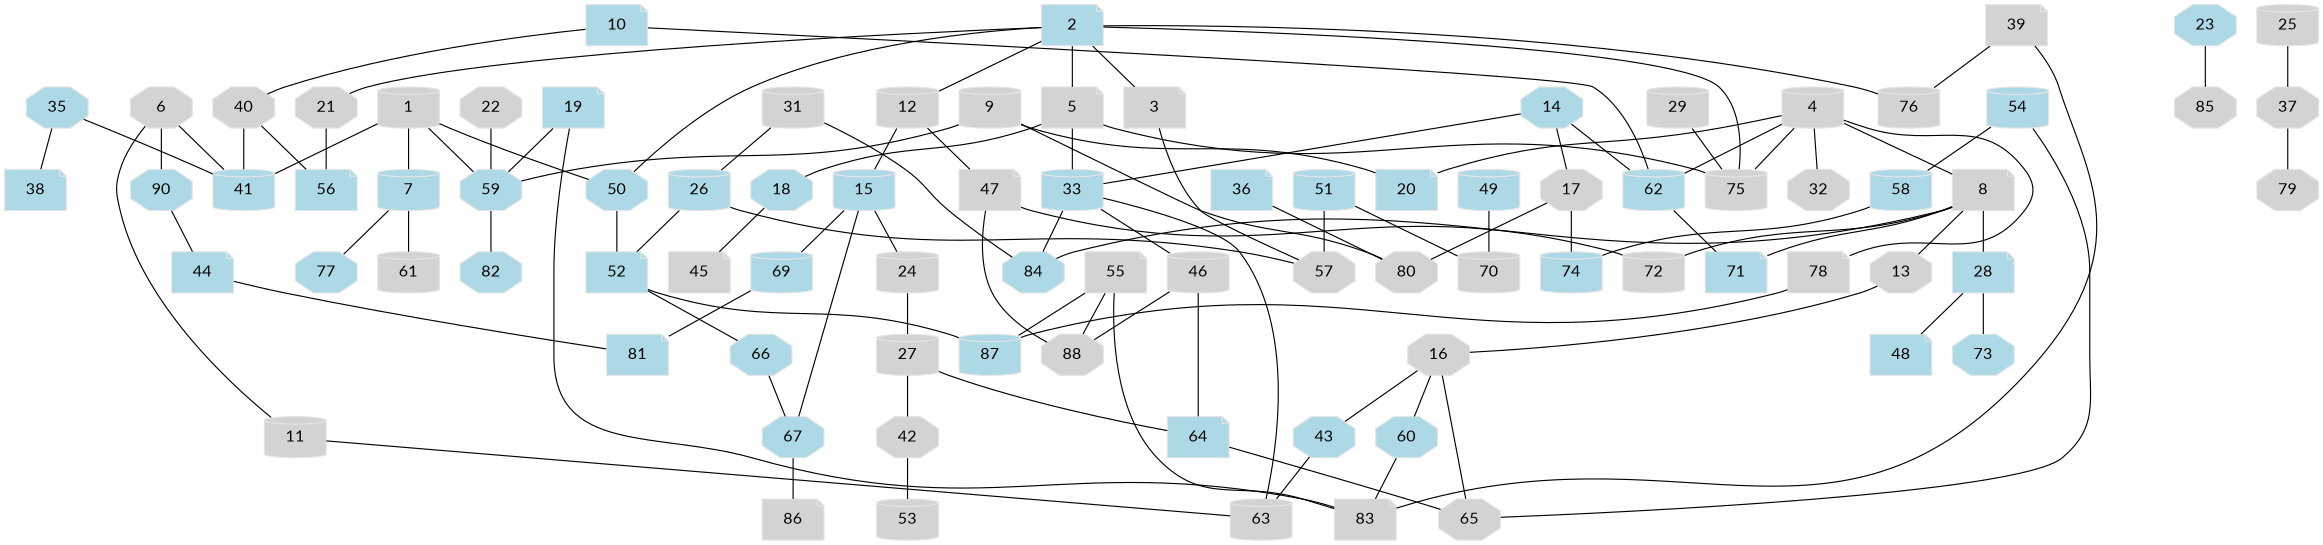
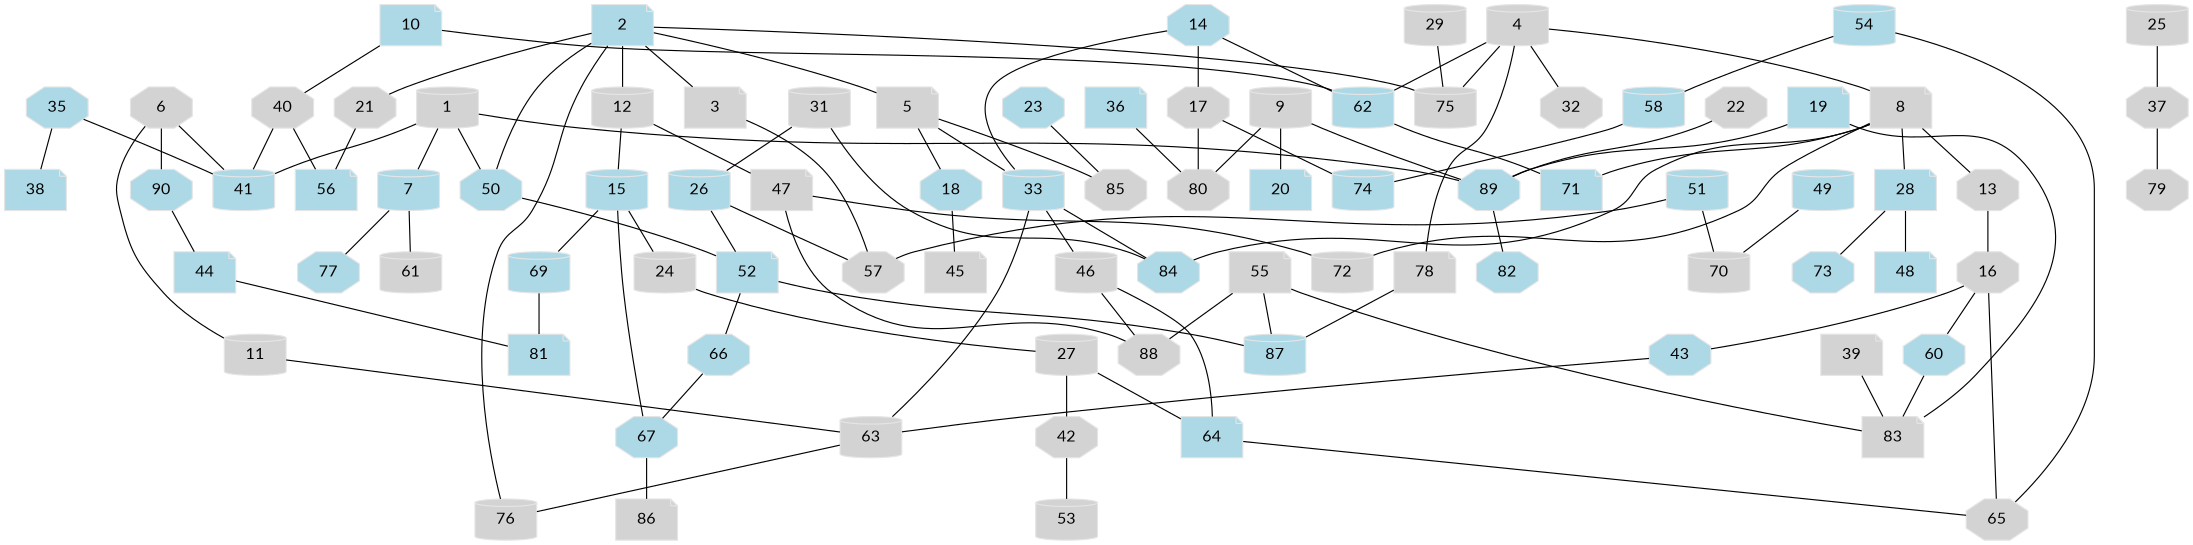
  graph {
    fontname=Lato
    node [color=gray90 fillcolor=lightgrey fontname=Lato shape=cylinder style=filled]
    edge [fontname=Lato weight=1.0]
    1
    7 [fillcolor=lightblue]
    41 [fillcolor=lightblue]
    50 [fillcolor=lightblue shape=octagon]
-   59 [fillcolor=lightblue shape=octagon]
+   59 [fillcolor=lightblue shape=octagon label=89]
    61
    77 [fillcolor=lightblue shape=octagon]
    52 [fillcolor=lightblue shape=note]
    82 [fillcolor=lightblue shape=octagon]
    2 [fillcolor=lightblue shape=note]
    3 [shape=note]
    5 [shape=note]
    12
    21 [shape=octagon]
    75
    76
    57 [shape=octagon]
    18 [fillcolor=lightblue shape=octagon]
    33 [fillcolor=lightblue]
    85 [shape=octagon]
    15 [fillcolor=lightblue]
    47 [shape=note]
    56 [fillcolor=lightblue shape=note]
    4
    8 [shape=note]
    20 [fillcolor=lightblue shape=note]
    32 [shape=octagon]
    62 [fillcolor=lightblue]
    78 [shape=note]
    13 [shape=octagon]
    28 [fillcolor=lightblue shape=note]
    71 [fillcolor=lightblue shape=note]
    72
    84 [fillcolor=lightblue shape=octagon]
    87 [fillcolor=lightblue]
    45 [shape=note]
    63
    46
    6 [shape=octagon]
    11
    n41 [fillcolor=lightblue label=90 shape=octagon]
    44 [fillcolor=lightblue shape=note]
    16 [shape=octagon]
    48 [fillcolor=lightblue shape=note]
    73 [fillcolor=lightblue shape=octagon]
    9
    80 [shape=octagon]
    10 [fillcolor=lightblue shape=note]
    40 [shape=octagon]
    24
    67 [fillcolor=lightblue shape=octagon]
    69 [fillcolor=lightblue]
    88 [shape=octagon]
    43 [fillcolor=lightblue shape=octagon]
    60 [fillcolor=lightblue shape=octagon]
    65 [shape=octagon]
    14 [fillcolor=lightblue shape=octagon]
    17 [shape=octagon]
    74 [fillcolor=lightblue]
    27
    25
    37 [shape=octagon]
    86 [shape=note]
    83 [shape=note]
    19 [fillcolor=lightblue shape=note]
    22 [shape=octagon]
    23 [fillcolor=lightblue shape=octagon]
    42 [shape=octagon]
    64 [fillcolor=lightblue shape=note]
    79 [shape=octagon]
    26 [fillcolor=lightblue]
    66 [fillcolor=lightblue shape=octagon]
    53
    29
    81 [fillcolor=lightblue shape=note]
    31
    35 [fillcolor=lightblue shape=octagon]
    38 [fillcolor=lightblue shape=note]
    36 [fillcolor=lightblue shape=note]
    39 [shape=note]
    49 [fillcolor=lightblue]
    70
    51 [fillcolor=lightblue]
    54 [fillcolor=lightblue]
    58 [fillcolor=lightblue]
    55 [shape=note]
    1 -- 7
    1 -- 41
    1 -- 50
    1 -- 59
    7 -- 61
    7 -- 77
    50 -- 52
    59 -- 82
    52 -- 87
    52 -- 66
    2 -- 50
    2 -- 3
    2 -- 5
    2 -- 12
    2 -- 21
    2 -- 75
    2 -- 76
    3 -- 57
    5 -- 18
    5 -- 33
-   5 -- 75
+   5 -- 85
    12 -- 15
    12 -- 47
    21 -- 56
    18 -- 45
    33 -- 84
    33 -- 63
    33 -- 46
    15 -- 24
    15 -- 67
    15 -- 69
    47 -- 72
    47 -- 88
    4 -- 75
    4 -- 8
-   4 -- 20
    4 -- 32
    4 -- 62
    4 -- 78
    8 -- 13
    8 -- 28
    8 -- 71
    8 -- 72
    8 -- 84
    62 -- 71
    78 -- 87
    13 -- 16
    28 -- 48
    28 -- 73
-   39 -- 76
+   63 -- 76
    46 -- 88
    46 -- 64
    6 -- 41
    6 -- 11
    6 -- n41
    11 -- 63
    n41 -- 44
    44 -- 81
    16 -- 43
    16 -- 60
    16 -- 65
    9 -- 59
    9 -- 20
    9 -- 80
    10 -- 62
    10 -- 40
    40 -- 41
    40 -- 56
    24 -- 27
    67 -- 86
    69 -- 81
    43 -- 63
    60 -- 83
    14 -- 33
    14 -- 62
    14 -- 17
    17 -- 80
    17 -- 74
    27 -- 42
    27 -- 64
    25 -- 37
    37 -- 79
    19 -- 59
    19 -- 83
    22 -- 59
    23 -- 85
    42 -- 53
    64 -- 65
    26 -- 52
    26 -- 57
    66 -- 67
    29 -- 75
    31 -- 84
    31 -- 26
    35 -- 41
    35 -- 38
    36 -- 80
    39 -- 83
    49 -- 70
    51 -- 57
    51 -- 70
    54 -- 65
    54 -- 58
    58 -- 74
    55 -- 87
    55 -- 88
    55 -- 83
  }
